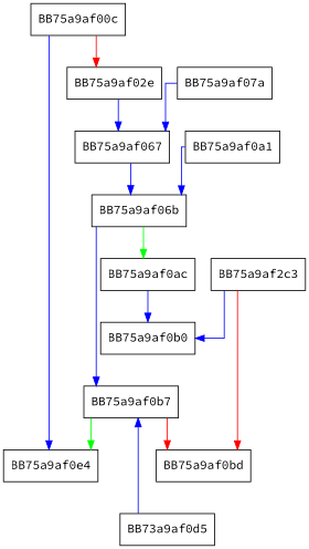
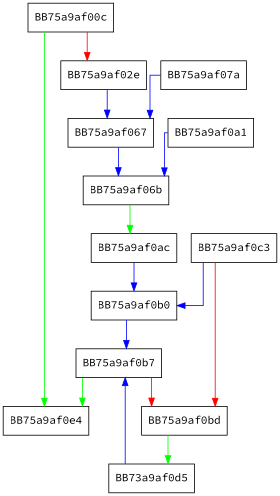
  digraph {
    fontname="Source Code Pro"
    splines=ortho
    node [fontname="Source Code Pro" shape=box]
    edge [color=blue fontname="Source Code Pro"]
    BB75a9af00c
    BB75a9af0e4
    BB75a9af02e
    BB75a9af067
    BB75a9af06b
    BB75a9af0ac
    BB75a9af0b0
    BB75a9af0b7
    BB75a9af0a1
    BB75a9af07a
    BB75a9af0bd
    n12 [label=BB73a9af0d5]
-   BB75a9af0c3 [label=BB75a9af2c3]
-   BB75a9af00c -> BB75a9af0e4
+   BB75a9af0c3
+   BB75a9af00c -> BB75a9af0e4 [color=green]
    BB75a9af00c -> BB75a9af02e [color=red]
    BB75a9af02e -> BB75a9af067
    BB75a9af067 -> BB75a9af06b
    BB75a9af06b -> BB75a9af0ac [color=green]
    BB75a9af0ac -> BB75a9af0b0
-   BB75a9af06b -> BB75a9af0b7
+   BB75a9af0b0 -> BB75a9af0b7
    BB75a9af0b7 -> BB75a9af0e4 [color=green]
    BB75a9af0b7 -> BB75a9af0bd [color=red]
    BB75a9af0a1 -> BB75a9af06b
    BB75a9af07a -> BB75a9af067
+   BB75a9af0bd -> n12 [color=green]
    n12 -> BB75a9af0b7
    BB75a9af0c3 -> BB75a9af0b0
    BB75a9af0c3 -> BB75a9af0bd [color=red]
  }
